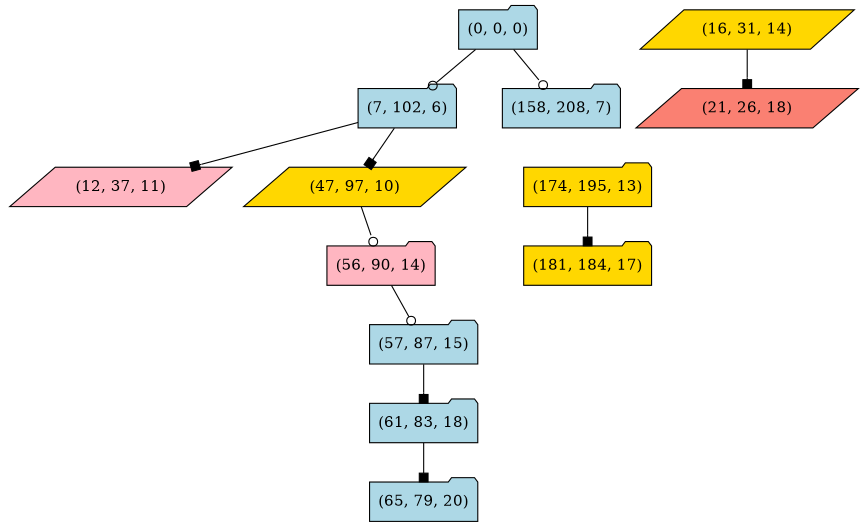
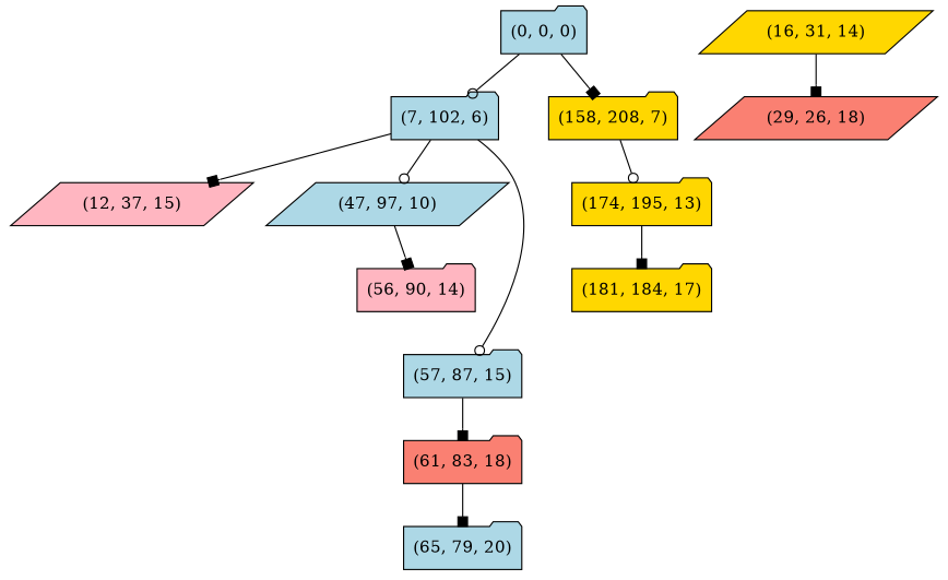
  digraph {
    node [fillcolor=lightblue shape=folder style=filled]
    edge [arrowhead=box]
    "(0, 0, 0)"
    "(7, 102, 6)"
-   "(158, 208, 7)"
-   "(12, 37, 11)" [fillcolor=lightpink shape=parallelogram]
-   "(47, 97, 10)" [fillcolor=gold shape=parallelogram]
+   "(158, 208, 7)" [fillcolor=gold]
+   "(12, 37, 11)" [fillcolor=lightpink shape=parallelogram label="(12, 37, 15)"]
+   "(47, 97, 10)" [shape=parallelogram]
    "(174, 195, 13)" [fillcolor=gold]
    "(56, 90, 14)" [fillcolor=lightpink]
    "(16, 31, 14)" [fillcolor=gold shape=parallelogram]
-   "(21, 26, 18)" [fillcolor=salmon shape=parallelogram]
+   "(21, 26, 18)" [fillcolor=salmon shape=parallelogram label="(29, 26, 18)"]
    "(57, 87, 15)"
-   "(61, 83, 18)"
+   "(61, 83, 18)" [fillcolor=salmon]
    "(65, 79, 20)"
    "(181, 184, 17)" [fillcolor=gold]
    "(0, 0, 0)" -> "(7, 102, 6)" [arrowhead=odot]
-   "(0, 0, 0)" -> "(158, 208, 7)" [arrowhead=odot]
+   "(0, 0, 0)" -> "(158, 208, 7)"
    "(7, 102, 6)" -> "(12, 37, 11)"
-   "(7, 102, 6)" -> "(47, 97, 10)"
-   "(47, 97, 10)" -> "(56, 90, 14)" [arrowhead=odot]
+   "(7, 102, 6)" -> "(47, 97, 10)" [arrowhead=odot]
+   "(158, 208, 7)" -> "(174, 195, 13)" [arrowhead=odot]
+   "(47, 97, 10)" -> "(56, 90, 14)"
    "(174, 195, 13)" -> "(181, 184, 17)"
-   "(56, 90, 14)" -> "(57, 87, 15)" [arrowhead=odot]
+   "(7, 102, 6)" -> "(57, 87, 15)" [arrowhead=odot]
    "(16, 31, 14)" -> "(21, 26, 18)"
    "(57, 87, 15)" -> "(61, 83, 18)"
    "(61, 83, 18)" -> "(65, 79, 20)"
  }
